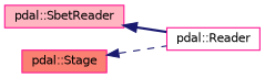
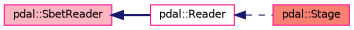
  digraph {
    rankdir=LR
    node [color=deeppink fontname=Helvetica fontsize=10 shape=record style=filled]
    edge [color=midnightblue dir=back fontname=Helvetica fontsize=10 labelfontname=Helvetica labelfontsize=10]
    n1 [fillcolor=lightpink fontcolor=black height=0.2 label="pdal::SbetReader" width=0.4]
    n2 [fillcolor=white height=0.2 label="pdal::Reader" width=0.4]
    n3 [fillcolor=salmon height=0.2 label="pdal::Stage" width=0.4]
    n1 -> n2 [style=bold]
-   n3 -> n2 [style=dashed]
+   n2 -> n3 [style=dashed]
  }
